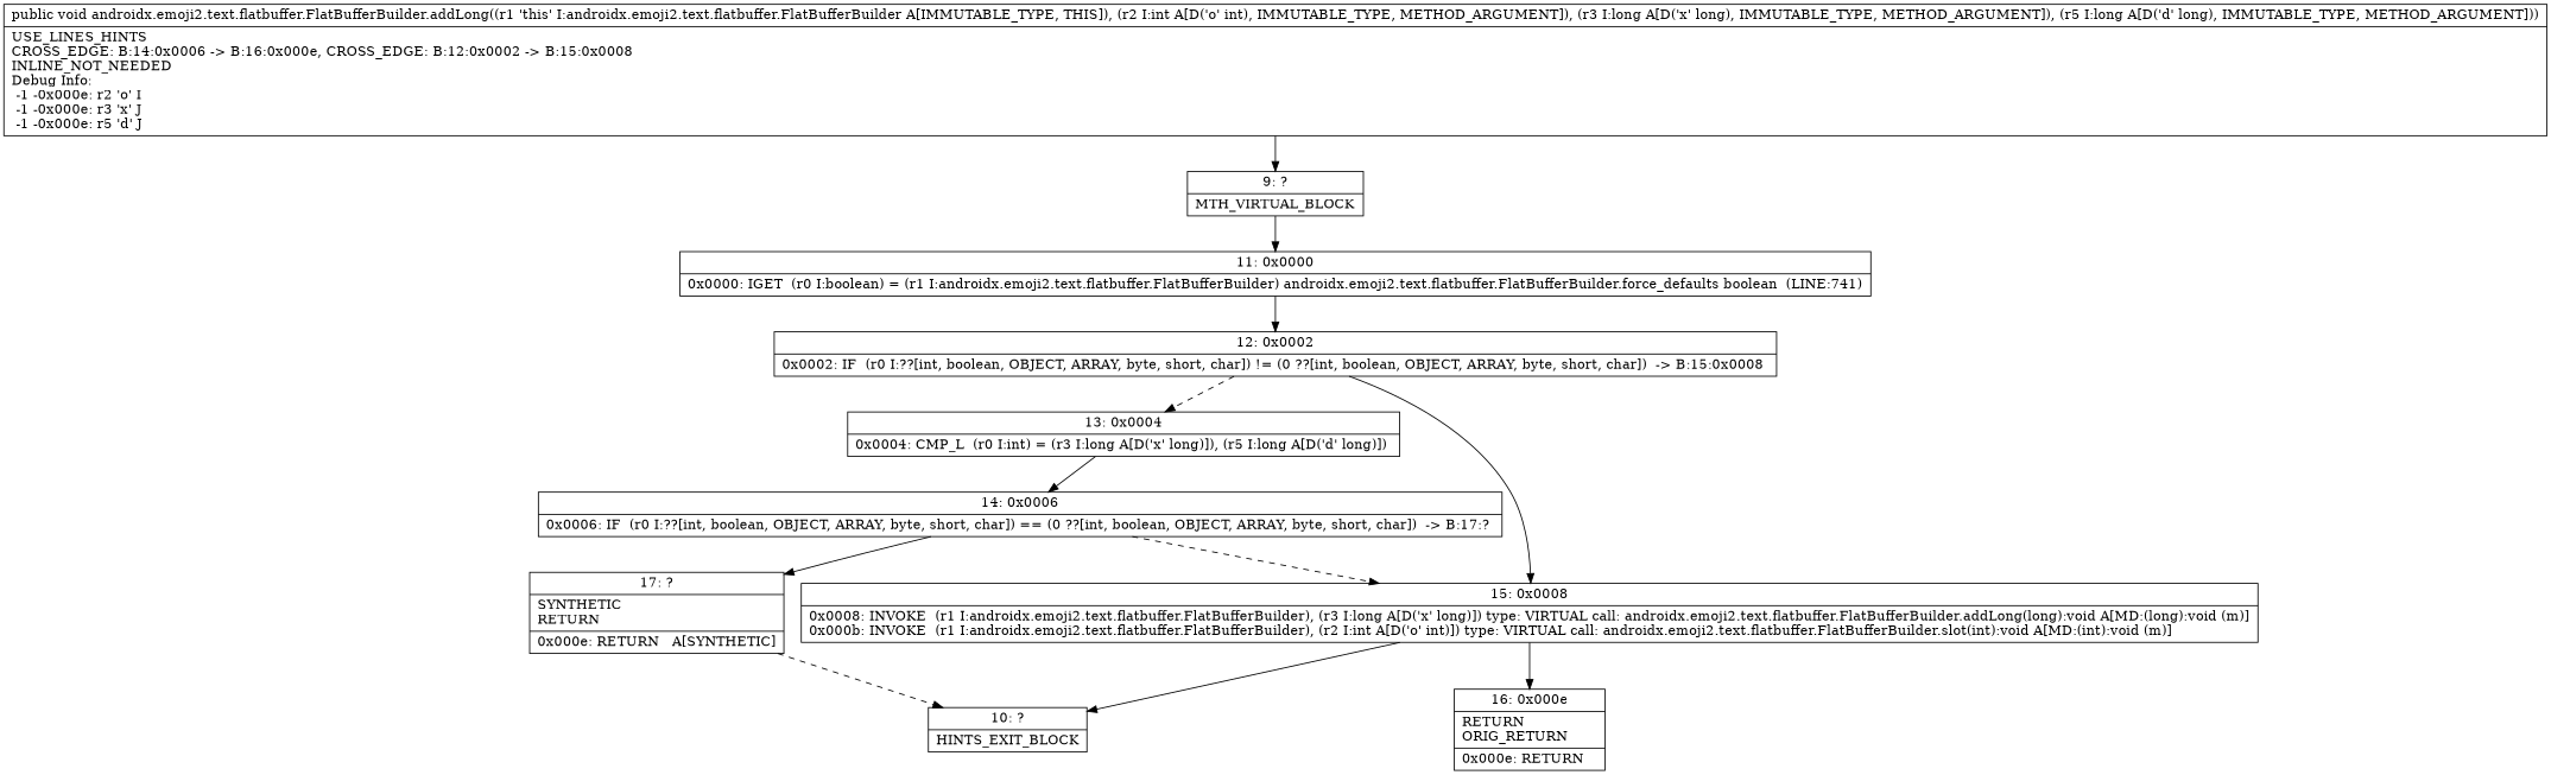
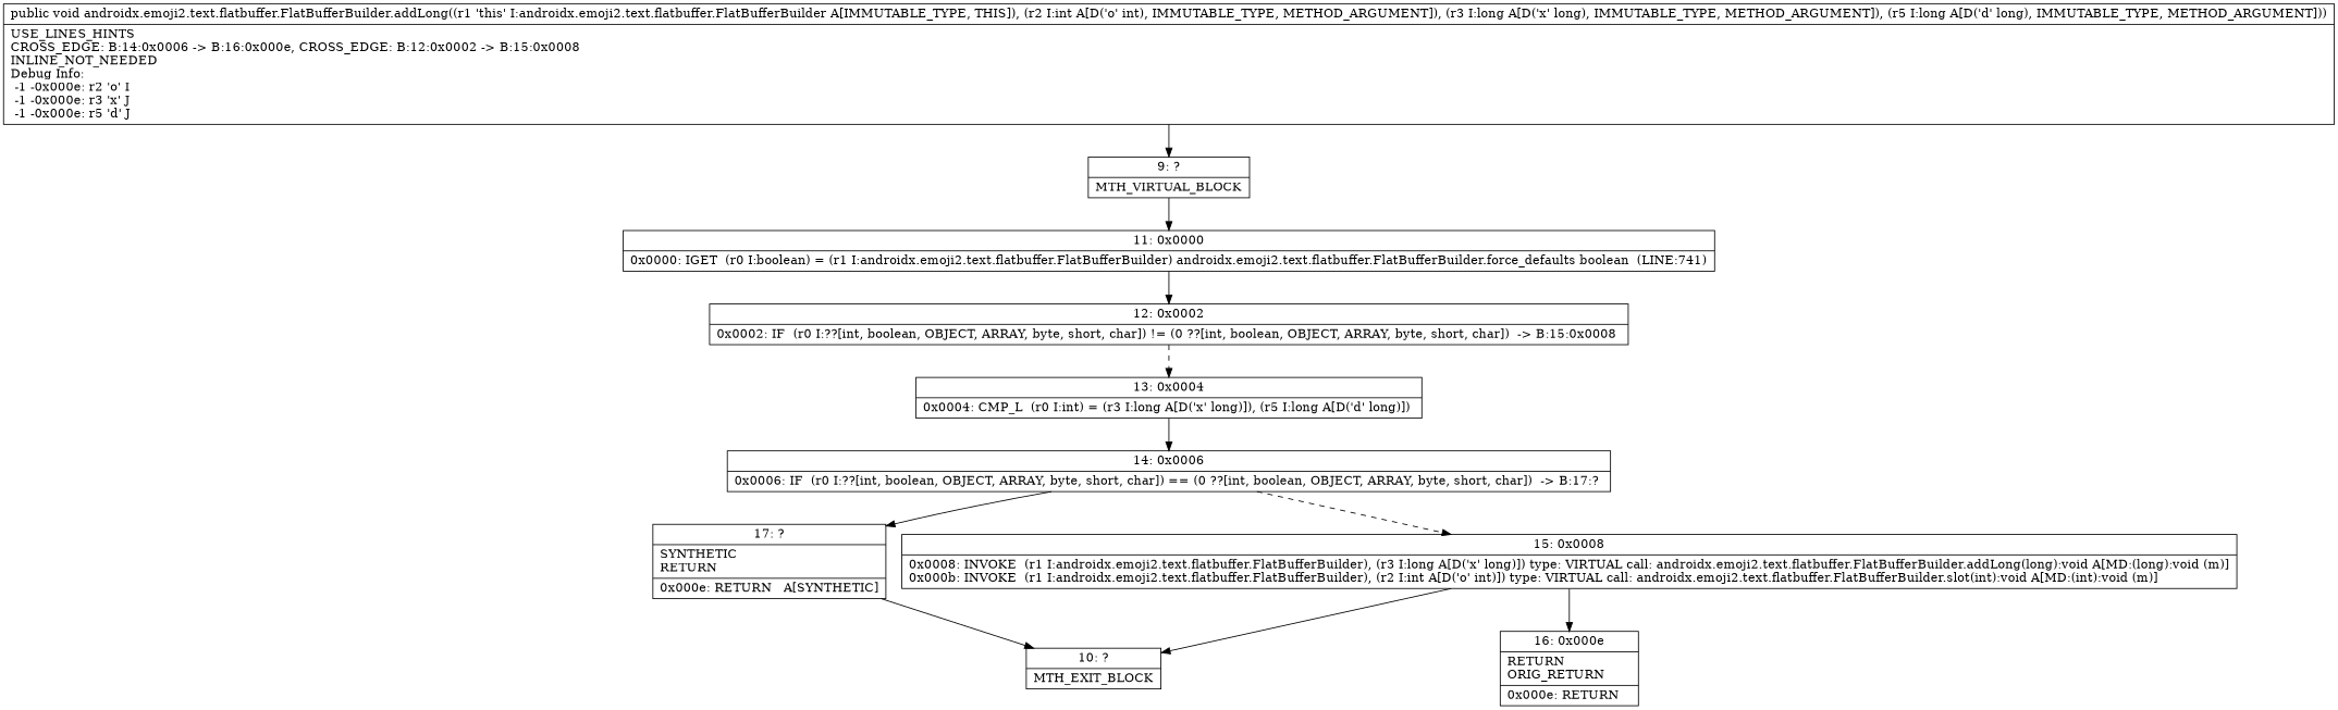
  digraph {
    node [shape=record]
    n1 [label="{9\:\ ?|MTH_VIRTUAL_BLOCK\l}"]
    n2 [label="{11\:\ 0x0000|0x0000: IGET  (r0 I:boolean) = (r1 I:androidx.emoji2.text.flatbuffer.FlatBufferBuilder) androidx.emoji2.text.flatbuffer.FlatBufferBuilder.force_defaults boolean  (LINE:741)\l}"]
    n3 [label="{12\:\ 0x0002|0x0002: IF  (r0 I:??[int, boolean, OBJECT, ARRAY, byte, short, char]) != (0 ??[int, boolean, OBJECT, ARRAY, byte, short, char])  \-\> B:15:0x0008 \l}"]
    n4 [label="{13\:\ 0x0004|0x0004: CMP_L  (r0 I:int) = (r3 I:long A[D('x' long)]), (r5 I:long A[D('d' long)]) \l}"]
    n5 [label="{15\:\ 0x0008|0x0008: INVOKE  (r1 I:androidx.emoji2.text.flatbuffer.FlatBufferBuilder), (r3 I:long A[D('x' long)]) type: VIRTUAL call: androidx.emoji2.text.flatbuffer.FlatBufferBuilder.addLong(long):void A[MD:(long):void (m)]\l0x000b: INVOKE  (r1 I:androidx.emoji2.text.flatbuffer.FlatBufferBuilder), (r2 I:int A[D('o' int)]) type: VIRTUAL call: androidx.emoji2.text.flatbuffer.FlatBufferBuilder.slot(int):void A[MD:(int):void (m)]\l}"]
    n6 [label="{14\:\ 0x0006|0x0006: IF  (r0 I:??[int, boolean, OBJECT, ARRAY, byte, short, char]) == (0 ??[int, boolean, OBJECT, ARRAY, byte, short, char])  \-\> B:17:? \l}"]
-   n7 [label="{10\:\ ?|HINTS_EXIT_BLOCK\l}"]
+   n7 [label="{10\:\ ?|MTH_EXIT_BLOCK\l}"]
    n8 [label="{16\:\ 0x000e|RETURN\lORIG_RETURN\l|0x000e: RETURN   \l}"]
    n9 [label="{17\:\ ?|SYNTHETIC\lRETURN\l|0x000e: RETURN   A[SYNTHETIC]\l}"]
    n10 [label="{public void androidx.emoji2.text.flatbuffer.FlatBufferBuilder.addLong((r1 'this' I:androidx.emoji2.text.flatbuffer.FlatBufferBuilder A[IMMUTABLE_TYPE, THIS]), (r2 I:int A[D('o' int), IMMUTABLE_TYPE, METHOD_ARGUMENT]), (r3 I:long A[D('x' long), IMMUTABLE_TYPE, METHOD_ARGUMENT]), (r5 I:long A[D('d' long), IMMUTABLE_TYPE, METHOD_ARGUMENT]))  | USE_LINES_HINTS\lCROSS_EDGE: B:14:0x0006 \-\> B:16:0x000e, CROSS_EDGE: B:12:0x0002 \-\> B:15:0x0008\lINLINE_NOT_NEEDED\lDebug Info:\l  \-1 \-0x000e: r2 'o' I\l  \-1 \-0x000e: r3 'x' J\l  \-1 \-0x000e: r5 'd' J\l}"]
    n1 -> n2
    n2 -> n3
    n3 -> n4 [style=dashed]
-   n3 -> n5
    n4 -> n6
    n5 -> n7
    n5 -> n8
    n6 -> n5 [style=dashed]
    n6 -> n9
-   n9 -> n7 [style=dashed]
+   n9 -> n7
    n10 -> n1
  }
